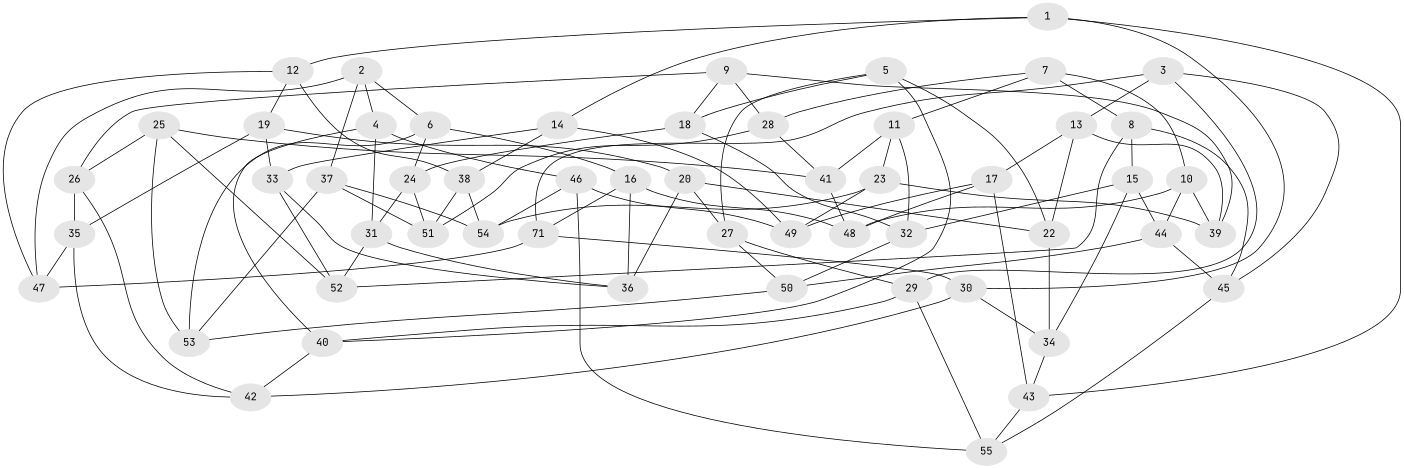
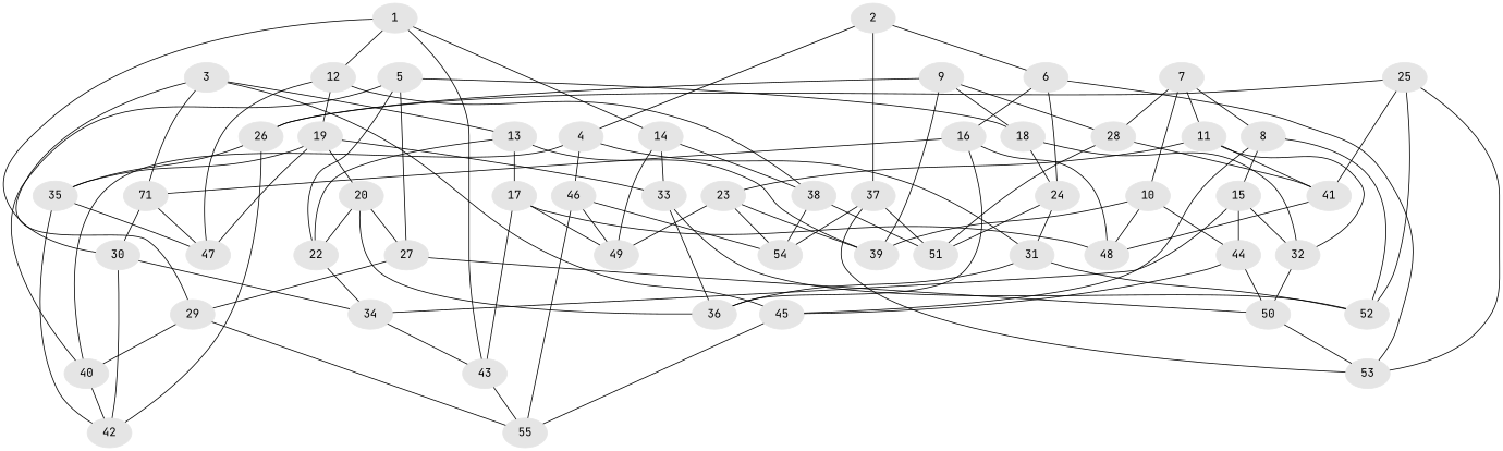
  graph {
    fontname="JetBrains Mono"
    node [color=gray90 fontname="JetBrains Mono" style=filled]
    edge [fontname="JetBrains Mono"]
    1
    12
    14
    30
    43
    47
    19
    38
    33
    49
    34
    42
    55
    2
    4
    6
    37
    31
    40
    46
    16
    24
    53
    54
    51
    3
    13
    n28 [label=71]
    29
    45
    22
    39
    17
    52
    36
    5
    18
    27
    32
    50
    48
    7
    8
    10
    11
    28
    15
    44
    23
    41
    9
    26
    35
    20
    25
    1 -- 12
    1 -- 14
    1 -- 30
    1 -- 43
    12 -- 47
    12 -- 19
    12 -- 38
    14 -- 38
    14 -- 33
    14 -- 49
    30 -- 34
    30 -- 42
    43 -- 55
    19 -- 33
    19 -- 35
    19 -- 20
    38 -- 54
    38 -- 51
    33 -- 52
    33 -- 36
    34 -- 43
-   2 -- 47
+   19 -- 47
    2 -- 4
    2 -- 6
    2 -- 37
    4 -- 31
    4 -- 40
    4 -- 46
    6 -- 16
    6 -- 24
    6 -- 53
    37 -- 53
    37 -- 54
    37 -- 51
    31 -- 52
    31 -- 36
    40 -- 42
    46 -- 49
    46 -- 55
    46 -- 54
    16 -- n28
    16 -- 36
    16 -- 48
    24 -- 31
    24 -- 51
    3 -- 13
    3 -- n28
    3 -- 29
    3 -- 45
    13 -- 22
    13 -- 39
    13 -- 17
    n28 -- 30
    n28 -- 47
    29 -- 55
    29 -- 40
    45 -- 55
    22 -- 34
    17 -- 43
    17 -- 49
    17 -- 48
    5 -- 40
    5 -- 22
    5 -- 18
    5 -- 27
    18 -- 24
    18 -- 32
    27 -- 29
    27 -- 50
    32 -- 50
    50 -- 53
    7 -- 8
    7 -- 10
    7 -- 11
    7 -- 28
    8 -- 45
    8 -- 52
    8 -- 15
    10 -- 39
    10 -- 48
    10 -- 44
    11 -- 32
    11 -- 23
    11 -- 41
    28 -- 51
    28 -- 41
    15 -- 34
    15 -- 32
    15 -- 44
    44 -- 45
    44 -- 50
    23 -- 49
    23 -- 54
    23 -- 39
    41 -- 48
    9 -- 39
    9 -- 18
    9 -- 28
    9 -- 26
    26 -- 42
    26 -- 35
    35 -- 47
    35 -- 42
    20 -- 22
    20 -- 36
    20 -- 27
    25 -- 53
    25 -- 52
    25 -- 41
    25 -- 26
  }
